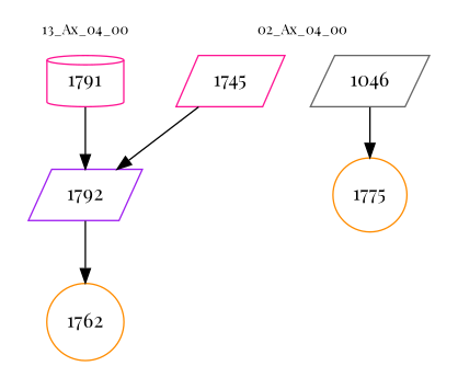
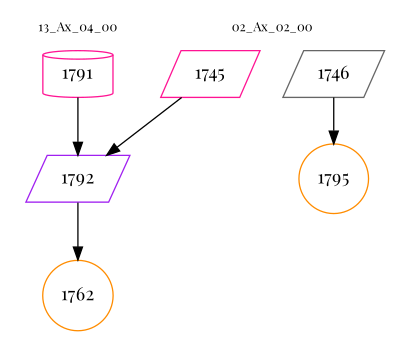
  digraph {
    fontname="Playfair Display"
    node [color=deeppink fontname="Playfair Display" shape=parallelogram]
    edge [color=black fontname="Playfair Display"]
    n1 [label=1791 shape=cylinder]
    n2 [color=purple label=1792]
    n3 [color=darkorange label=1762 shape=circle]
    n4 [label=1745]
-   n5 [color=gray40 label=1046]
-   n6 [color=darkorange label=1775 shape=circle]
+   n5 [color=gray40 label=1746]
+   n6 [color=darkorange label=1795 shape=circle]
    subgraph cluster_1 {
      color=white
      fontsize=10
      label="13_Ax_04_00"
      n1
      n2
      n3
    }
    subgraph cluster_2 {
      color=white
      fontsize=10
-     label="02_Ax_04_00"
+     label="02_Ax_02_00"
      n4
      n5
      n6
    }
    n1 -> n2
    n2 -> n3
    n4 -> n2
    n5 -> n6
  }
